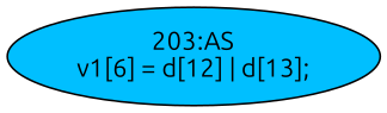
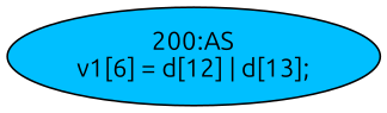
  strict digraph {
    fontname=Ubuntu
-   n1 [ast="<pyverilog.vparser.ast.Assign object at 0x7f4056d88550>" def_var="['v1']" fillcolor=deepskyblue label="203:AS\nv1[6] = d[12] | d[13];" statements="[]" style=filled typ=Assign use_var="['d', 'd']" fontname=Ubuntu]
+   n1 [ast="<pyverilog.vparser.ast.Assign object at 0x7f4056d88550>" def_var="['v1']" fillcolor=deepskyblue label="200:AS\nv1[6] = d[12] | d[13];" statements="[]" style=filled typ=Assign use_var="['d', 'd']" fontname=Ubuntu]
  }
